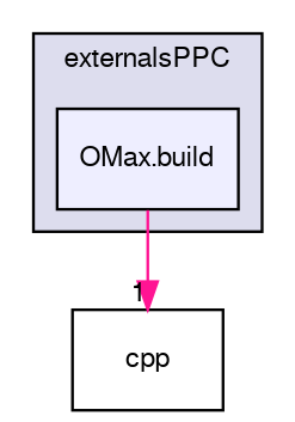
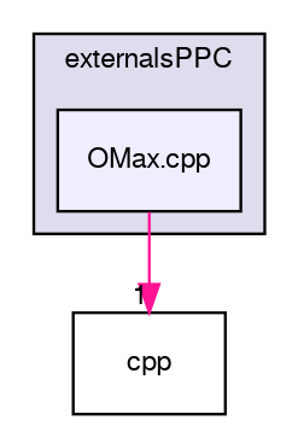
  digraph {
    compound=true
    node [fontname=FreeSans fontsize=10 shape=box]
-   n1 [fillcolor="#eeeeff" label="OMax.build" pencolor=black style=filled]
+   n1 [fillcolor="#eeeeff" label="OMax.cpp" pencolor=black style=filled]
    n2 [label=cpp]
    subgraph cluster_1 {
      bgcolor="#ddddee"
      fontname=FreeSans
      fontsize=10
      label=externalsPPC
      pencolor=black
      n1
    }
    n1 -> n2 [headlabel=1 labeldistance=1.5 labelfontname=FreeSans labelfontsize=10 color=deeppink]
  }
